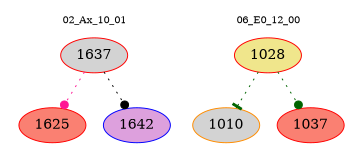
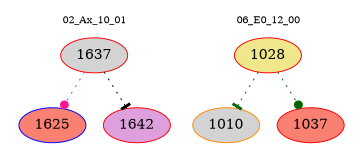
  digraph {
    node [color=red fillcolor=lightgrey style=filled]
    edge [arrowhead=dot color=darkgreen style=dotted]
    n1 [label=1637]
-   n2 [fillcolor=salmon label=1625]
-   n3 [color=blue fillcolor=plum label=1642]
+   n2 [color=blue fillcolor=salmon label=1625]
+   n3 [fillcolor=plum label=1642]
    n4 [fillcolor=khaki label=1028]
    n5 [color=darkorange label=1010]
    n6 [fillcolor=salmon label=1037]
    subgraph cluster_1 {
      color=white
      fontsize=10
      label="02_Ax_10_01"
      n1
      n2
      n3
    }
    subgraph cluster_2 {
      color=white
      fontsize=10
      label="06_E0_12_00"
      n4
      n5
      n6
    }
    n1 -> n2 [color=deeppink]
-   n1 -> n3 [color=black]
+   n1 -> n3 [arrowhead=tee color=black]
    n4 -> n5 [arrowhead=tee]
    n4 -> n6
  }
